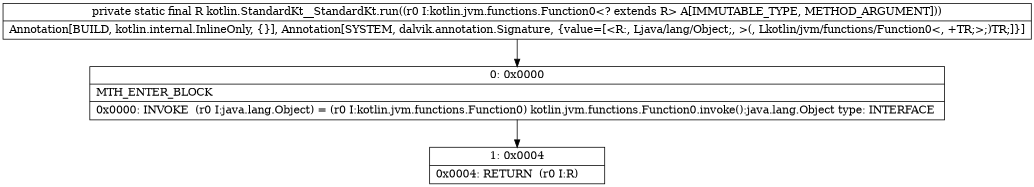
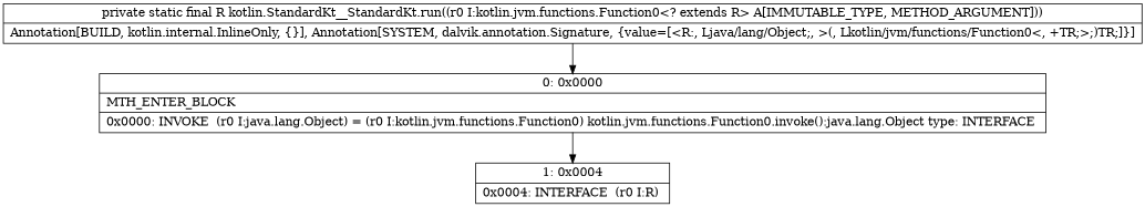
  digraph {
    node [shape=record]
    n1 [label="{0\:\ 0x0000|MTH_ENTER_BLOCK\l|0x0000: INVOKE  (r0 I:java.lang.Object) = (r0 I:kotlin.jvm.functions.Function0) kotlin.jvm.functions.Function0.invoke():java.lang.Object type: INTERFACE \l}"]
-   n2 [label="{1\:\ 0x0004|0x0004: RETURN  (r0 I:R) \l}"]
+   n2 [label="{1\:\ 0x0004|0x0004: INTERFACE  (r0 I:R) \l}"]
    n3 [label="{private static final R kotlin.StandardKt__StandardKt.run((r0 I:kotlin.jvm.functions.Function0\<? extends R\> A[IMMUTABLE_TYPE, METHOD_ARGUMENT]))  | Annotation[BUILD, kotlin.internal.InlineOnly, \{\}], Annotation[SYSTEM, dalvik.annotation.Signature, \{value=[\<R:, Ljava\/lang\/Object;, \>(, Lkotlin\/jvm\/functions\/Function0\<, +TR;\>;)TR;]\}]\l}"]
    n1 -> n2
    n3 -> n1
  }
